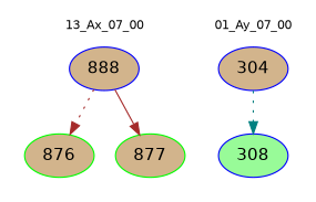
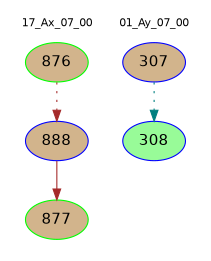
  digraph {
    fontname="DejaVu Sans"
    node [color=blue fillcolor=tan fontname="DejaVu Sans" style=filled]
    edge [color=brown fontname="DejaVu Sans" style=dotted]
    n1 [label=888]
    n2 [color=green label=876]
    n3 [color=green label=877]
-   n4 [label=304]
+   n4 [label=307]
    n5 [fillcolor=palegreen label=308]
    subgraph cluster_1 {
      color=white
      fontsize=10
-     label="13_Ax_07_00"
+     label="17_Ax_07_00"
      n1
      n2
      n3
    }
    subgraph cluster_2 {
      color=white
      fontsize=10
      label="01_Ay_07_00"
      n4
      n5
    }
-   n1 -> n2
+   n2 -> n1
    n1 -> n3 [style=solid]
    n4 -> n5 [color=teal]
  }
